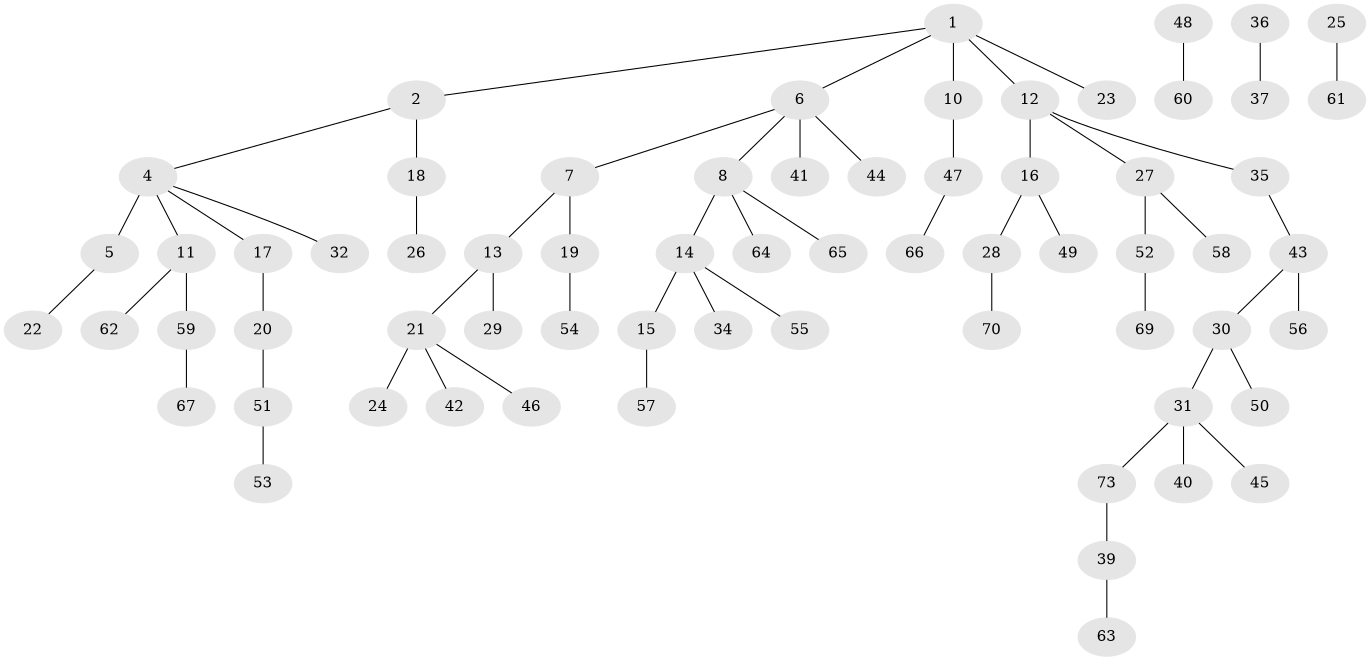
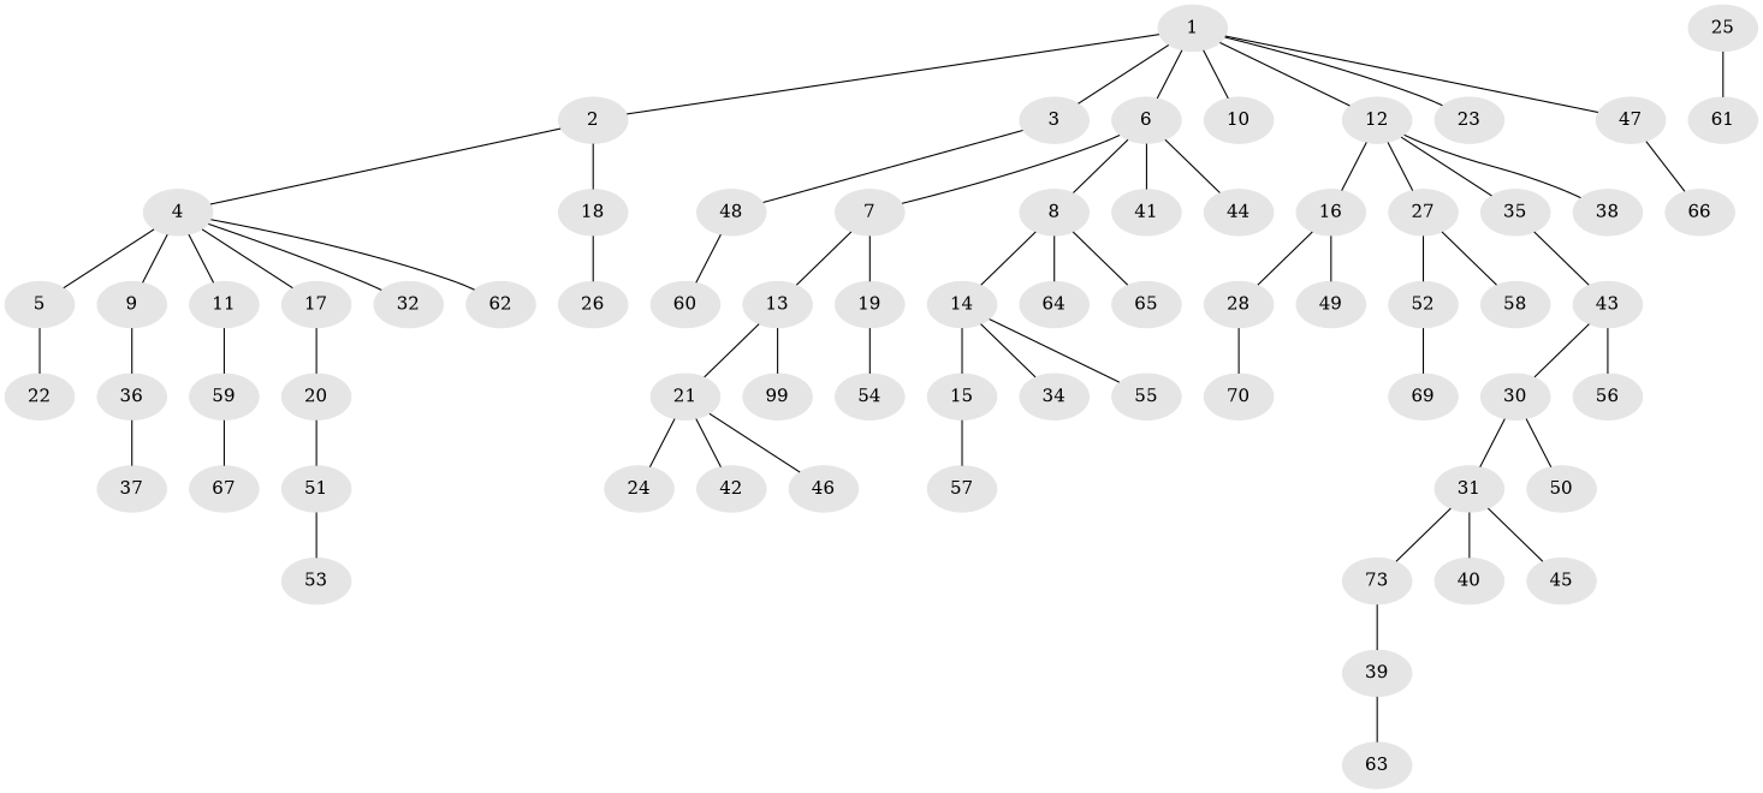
  graph {
    node [color=gray90 style=filled]
    edge [weight=1.0]
    1
    2
+   3
    6
    10
    12
    23
    4
    18
    48
    7
    8
    41
    44
    47
    16
    27
    35
+   38
    5
+   9
    11
    17
    32
    62
    26
    60
    22
    36
    59
    20
    13
    19
    14
    64
    65
    21
-   29
+   29 [label=99]
    54
    15
    34
    55
    37
    66
    67
    28
    49
    52
    58
    43
    24
    42
    46
    57
    70
    51
    53
    25
    61
    30
    31
    50
    69
    n64 [label=73]
    40
    45
    39
    63
    56
    1 -- 2
+   1 -- 3 [weight=2.0]
    1 -- 6
    1 -- 10
    1 -- 12
    1 -- 23
    2 -- 4
    2 -- 18
+   3 -- 48
    6 -- 7
    6 -- 8
    6 -- 41
    6 -- 44
-   10 -- 47
+   1 -- 47
    12 -- 16
    12 -- 27
    12 -- 35
+   12 -- 38
    4 -- 5 [weight=4.0]
+   4 -- 9
    4 -- 11
    4 -- 17
    4 -- 32
-   11 -- 62
+   4 -- 62
    18 -- 26
    48 -- 60
    7 -- 13
    7 -- 19
    8 -- 14
    8 -- 64
    8 -- 65
    47 -- 66
    16 -- 28
    16 -- 49
    27 -- 52
    27 -- 58
    35 -- 43
    5 -- 22
+   9 -- 36
    11 -- 59
    17 -- 20 [weight=2.0]
    36 -- 37
    59 -- 67
    20 -- 51
    13 -- 21
    13 -- 29
    19 -- 54
    14 -- 15
    14 -- 34 [weight=2.0]
    14 -- 55
    21 -- 24 [weight=2.0]
    21 -- 42
    21 -- 46
    15 -- 57
    28 -- 70 [weight=2.0]
    52 -- 69
    43 -- 30
    43 -- 56 [weight=2.0]
    51 -- 53 [weight=2.0]
    25 -- 61
    30 -- 31
    30 -- 50
    31 -- n64
    31 -- 40
    31 -- 45
    n64 -- 39 [weight=2.0]
    39 -- 63
  }
